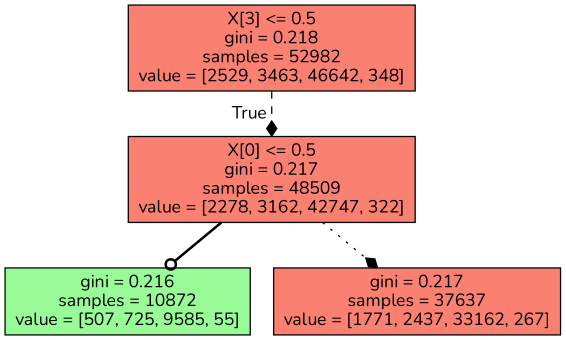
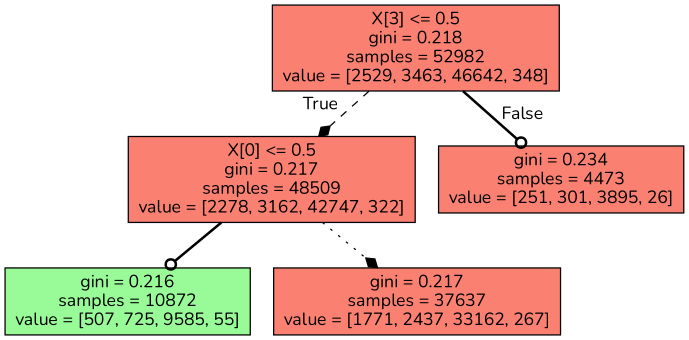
  digraph {
    fontname=Nunito
    node [shape=box style=filled fillcolor=salmon fontname=Nunito]
    edge [style=bold arrowhead=diamond fontname=Nunito]
    n1 [label="X[3] <= 0.5\ngini = 0.218\nsamples = 52982\nvalue = [2529, 3463, 46642, 348]"]
    n2 [label="X[0] <= 0.5\ngini = 0.217\nsamples = 48509\nvalue = [2278, 3162, 42747, 322]"]
+   n3 [label="gini = 0.234\nsamples = 4473\nvalue = [251, 301, 3895, 26]"]
    n4 [label="gini = 0.216\nsamples = 10872\nvalue = [507, 725, 9585, 55]" fillcolor=palegreen]
    n5 [label="gini = 0.217\nsamples = 37637\nvalue = [1771, 2437, 33162, 267]"]
    n1 -> n2 [headlabel=True labelangle=45 labeldistance=2.5 style=dashed]
+   n1 -> n3 [headlabel=False labelangle=-45 labeldistance=2.5 arrowhead=odot]
    n2 -> n4 [arrowhead=odot]
    n2 -> n5 [style=dotted]
  }
